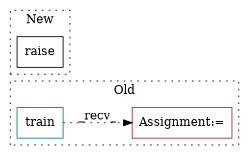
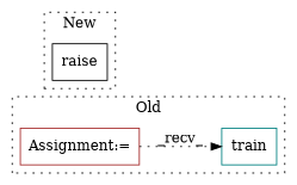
  digraph {
    rankdir=LR
    node [a=32 l="6,1" shape=box]
    n1 [label=train s="7290,7303" color=teal]
    n2 [a=7 l=1 label="Assignment:=" s=5874 color=brown]
    n3 [label=raise s="8583,8602" color=black]
    subgraph cluster_1 {
      label=Old
      style=dotted
      n1
      n2
    }
    subgraph cluster_2 {
      label=New
      style=dotted
      n3
    }
-   n1 -> n2 [label=_recv_ style=dotted]
+   n2 -> n1 [label=_recv_ style=dotted]
  }
